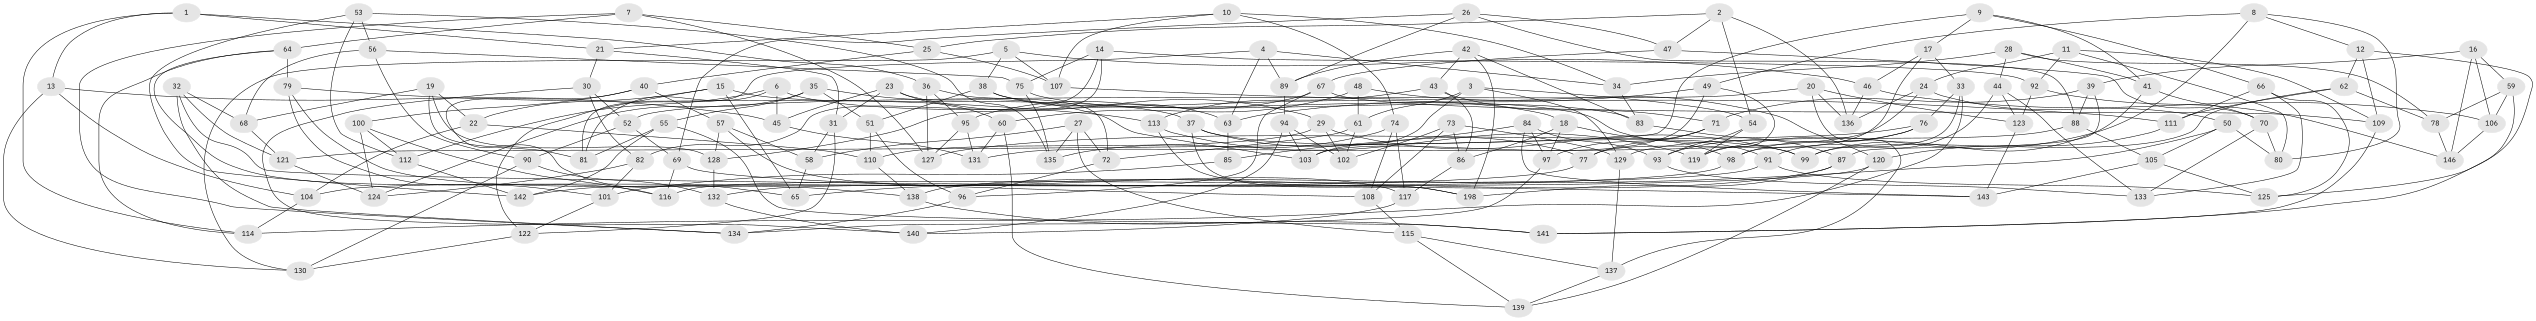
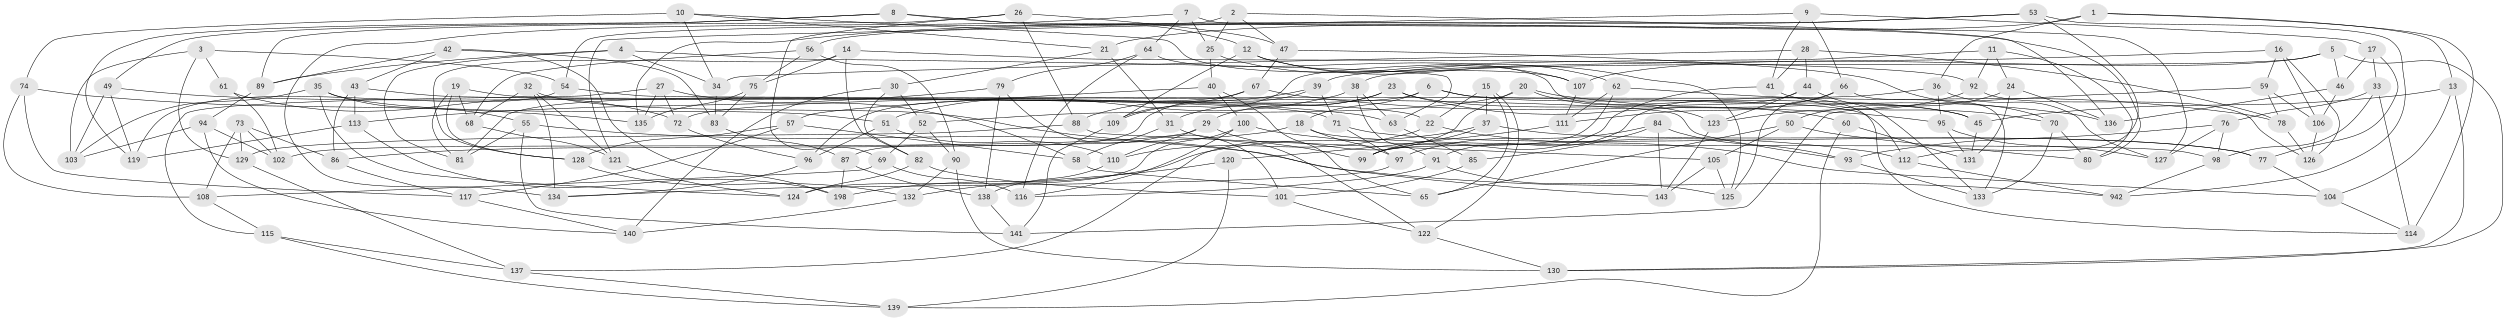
  graph {
    fontname="IBM Plex Sans"
    node [color=gray90 fontname="IBM Plex Sans" style=filled]
    edge [fontname="IBM Plex Sans"]
    1
    13
    21
    36
    114
    130
    45
    104
    30
    31
    127
    72
    95
    2
    25
    47
    54
    136
    107
    40
    70
    67
    119
    93
    3
    61
    103
    129
    102
    137
    4
    34
    63
    81
    89
    83
    85
    94
    5
    38
    46
    51
    91
    106
    111
    6
    18
    112
    86
    97
    98
    131
-   142
+   142 [label=942]
    7
    64
    134
    79
    116
    8
    12
    49
    80
    109
    62
    125
    9
    17
    41
    66
    121
    33
    77
    99
    133
    124
    10
    74
    135
    117
    108
    11
    24
    92
    50
-   126 [label=146]
+   126
    123
    141
    78
    14
    75
    82
    128
    101
    132
    15
    22
    37
    65
    122
    110
    n101 [label=198]
    16
    39
    59
    88
    71
    87
    76
    19
    68
    20
    52
    69
    90
    143
    139
    140
    58
    138
    23
    29
    60
    105
    57
    100
    26
    27
    115
    96
    28
    44
    32
    35
    55
    42
    43
    113
-   48
    120
    53
    56
    73
    84
    1 -- 13
    1 -- 21
    1 -- 36
    1 -- 114
    13 -- 130
    13 -- 45
    13 -- 104
    21 -- 30
    21 -- 31
    36 -- 127
    36 -- 72
    36 -- 95
    45 -- 131
    104 -- 114
    30 -- 82
    30 -- 52
    30 -- 140
    31 -- 122
    31 -- 58
    72 -- 96
    95 -- 127
    95 -- 131
    2 -- 25
    2 -- 47
    2 -- 54
    2 -- 136
    25 -- 107
    25 -- 40
    47 -- 70
    47 -- 67
    54 -- 119
    54 -- 93
    107 -- 111
    40 -- 65
    40 -- 57
    40 -- 100
    70 -- 80
    70 -- 133
    67 -- 95
    67 -- 109
    67 -- 96
    93 -- 133
    3 -- 54
    3 -- 61
    3 -- 103
    3 -- 129
    61 -- 72
    61 -- 102
    129 -- 137
    137 -- 139
    4 -- 34
    4 -- 63
    4 -- 81
    4 -- 89
    34 -- 83
    63 -- 85
    89 -- 94
    83 -- 87
    85 -- 101
    94 -- 103
    94 -- 102
    94 -- 140
    5 -- 130
    5 -- 107
    5 -- 38
    5 -- 46
    38 -- 63
    38 -- 51
    38 -- 91
    46 -- 136
    46 -- 106
    51 -- 110
    51 -- 96
    91 -- 116
    91 -- 125
    106 -- 126
    111 -- 120
    6 -- 45
    6 -- 81
    6 -- 18
    6 -- 112
    18 -- 86
    18 -- 97
    18 -- 98
    112 -- 142
    86 -- 117
    97 -- 134
    98 -- 142
    7 -- 127
    7 -- 25
    7 -- 64
    7 -- 134
    64 -- 114
    64 -- 79
    64 -- 116
    79 -- 101
    79 -- 138
    79 -- 113
    8 -- 119
    8 -- 12
    8 -- 49
    8 -- 80
    12 -- 109
    12 -- 62
    12 -- 125
    49 -- 119
    49 -- 103
    49 -- 63
    109 -- 141
    62 -- 111
    62 -- 99
    62 -- 78
    9 -- 17
    9 -- 41
    9 -- 66
    9 -- 121
    17 -- 46
    17 -- 33
    17 -- 77
    41 -- 70
    41 -- 99
    66 -- 111
    66 -- 125
    66 -- 133
    121 -- 124
    33 -- 114
    33 -- 98
    33 -- 76
    77 -- 104
    10 -- 21
    10 -- 107
    10 -- 34
    10 -- 74
    74 -- 135
    74 -- 117
    74 -- 108
    117 -- 140
    108 -- 115
    11 -- 80
    11 -- 109
    11 -- 24
    11 -- 92
    24 -- 136
    24 -- 131
    24 -- 50
    92 -- 126
    92 -- 123
    50 -- 80
    50 -- 65
    50 -- 105
    123 -- 143
    78 -- 126
    14 -- 92
    14 -- 75
    14 -- 82
    14 -- 128
    75 -- 83
    75 -- 135
    82 -- 124
    82 -- 101
    128 -- 132
    101 -- 122
    132 -- 140
    15 -- 22
    15 -- 37
    15 -- 65
    15 -- 122
    22 -- 104
    22 -- 110
    37 -- 77
    37 -- 99
    37 -- n101
    122 -- 130
    110 -- 138
    16 -- 106
    16 -- 126
    16 -- 39
    16 -- 59
    39 -- 88
    39 -- 71
    39 -- 87
    59 -- 106
    59 -- 141
    59 -- 78
    88 -- 129
    88 -- 105
    71 -- 97
    71 -- 77
    87 -- n101
    87 -- 138
    76 -- 127
    76 -- 93
    76 -- 98
    19 -- 81
    19 -- 128
    19 -- 22
    19 -- 68
    68 -- 121
    20 -- 136
    20 -- 137
    20 -- 123
    20 -- 52
    52 -- 69
    52 -- 90
    69 -- 116
    69 -- 108
    90 -- 130
    90 -- 132
    58 -- 65
    138 -- 141
    23 -- 45
    23 -- 31
    23 -- 29
    23 -- 60
    29 -- 102
    29 -- 99
    29 -- 110
    60 -- 131
    60 -- 139
    105 -- 125
    105 -- 143
    57 -- 117
    57 -- 128
    57 -- 58
    100 -- 112
    100 -- 116
    100 -- 124
    26 -- 47
    26 -- 89
    26 -- 88
    26 -- 69
    27 -- 72
    27 -- 135
    27 -- 58
    27 -- 115
    115 -- 137
    115 -- 139
    96 -- 134
    28 -- 34
    28 -- 41
    28 -- 78
    28 -- 44
    44 -- 91
    44 -- 133
    44 -- 123
    32 -- 134
    32 -- 121
    32 -- 68
    32 -- 143
    35 -- 103
    35 -- 51
    35 -- 124
    35 -- 55
    55 -- 81
    55 -- 142
    55 -- 141
    42 -- 89
    42 -- 83
    42 -- n101
    42 -- 43
    43 -- 86
    43 -- 71
    43 -- 113
    113 -- 119
    113 -- n101
-   48 -- 61
-   48 -- 60
-   48 -- 120
    120 -- 132
    120 -- 139
    53 -- 112
    53 -- 142
    53 -- 135
    53 -- 56
    56 -- 75
    56 -- 68
    56 -- 90
    73 -- 129
    73 -- 102
    73 -- 86
    73 -- 108
    84 -- 93
    84 -- 85
    84 -- 97
    84 -- 143
  }
